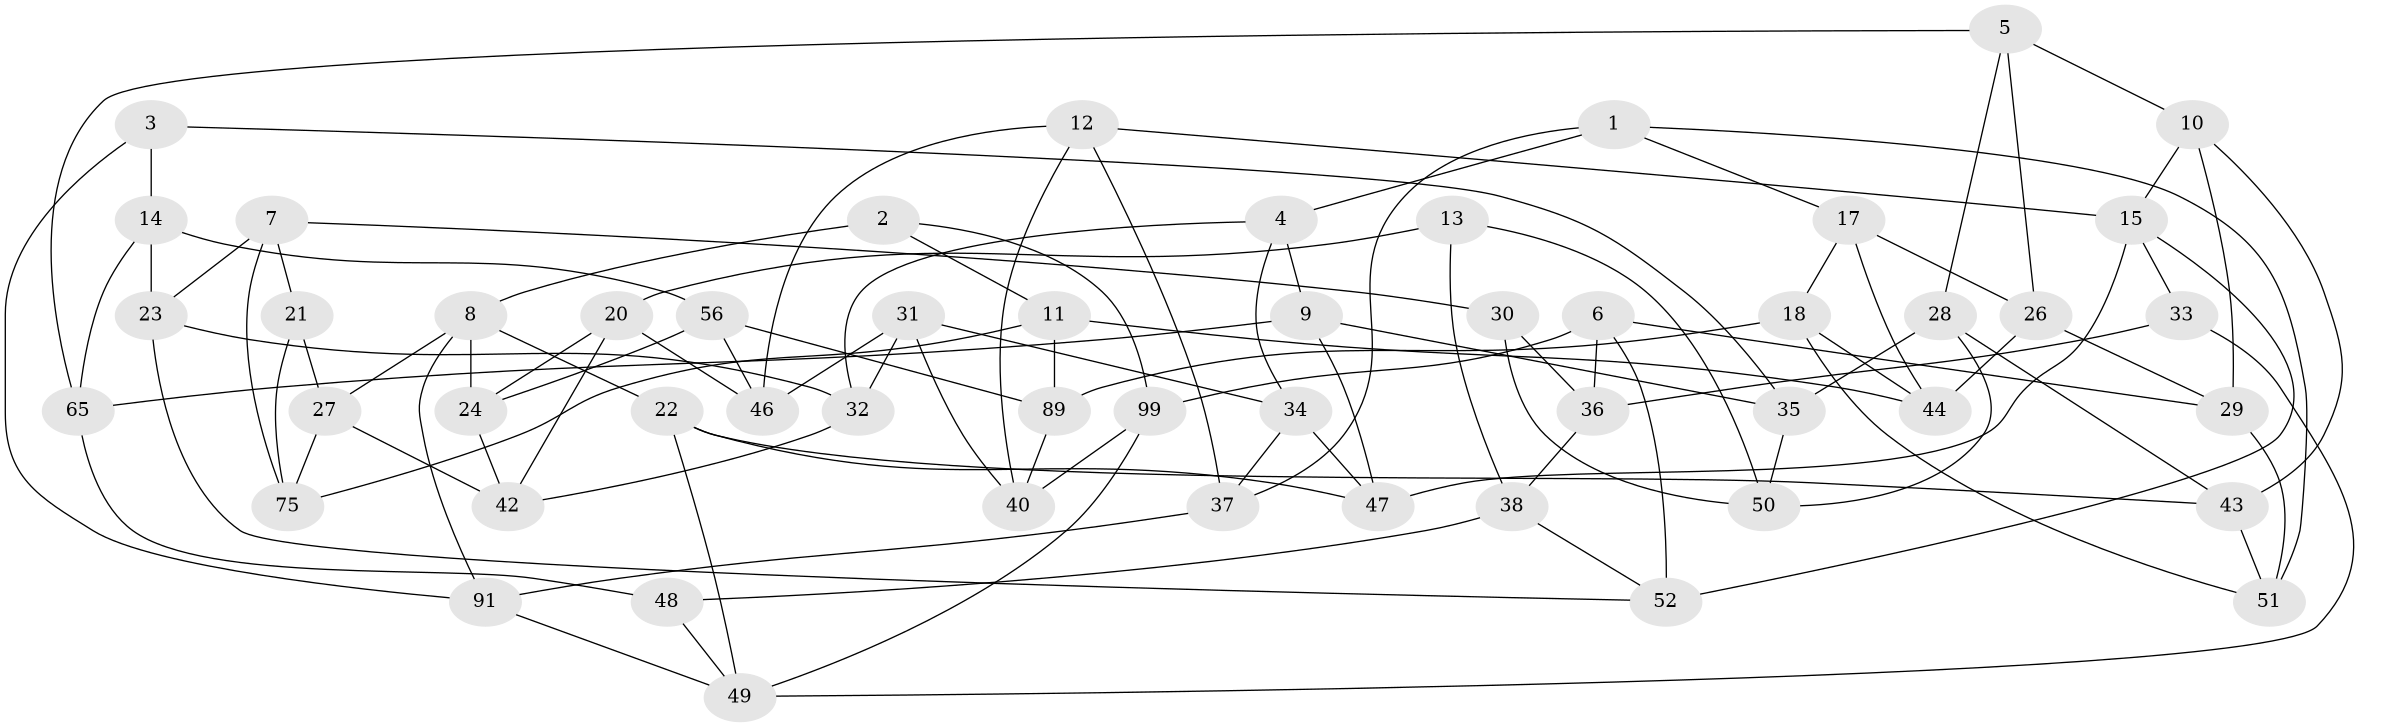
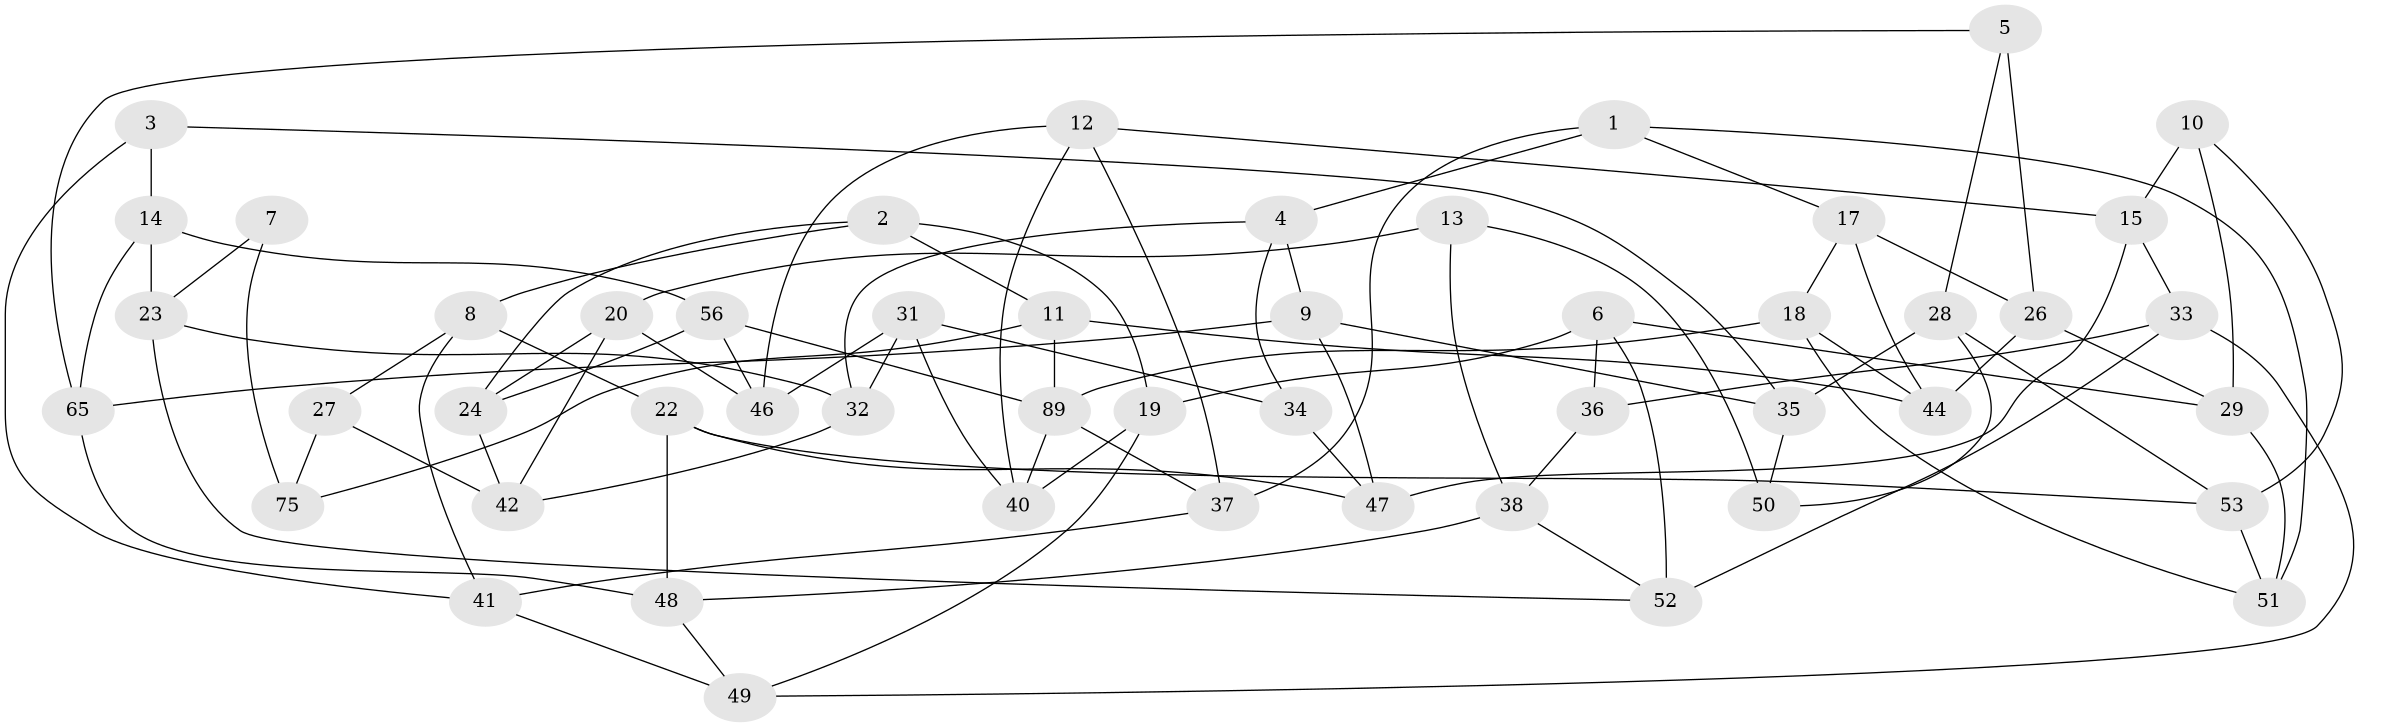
  graph {
    node [color=gray90 style=filled]
    1
    4
    17
    37
    51
    9
    32
    34
    26
    44
    18
-   41 [label=91]
+   41
    2
    8
    11
-   19 [label=99]
+   19
    24
    22
    27
    n20 [label=75]
    n21 [label=89]
    40
    49
    42
    3
    14
    35
    13
    20
    38
    50
    n32 [label=65]
    23
    n34 [label=56]
    47
    5
    10
    28
    29
    15
-   43
+   43 [label=53]
    48
    6
    36
    52
    7
-   21
-   30
    33
    12
    46
    31
    1 -- 4
    1 -- 17
    1 -- 37
    1 -- 51
    4 -- 9
    4 -- 32
    4 -- 34
    17 -- 26
    17 -- 44
    17 -- 18
    37 -- 41
    9 -- 35
    9 -- n32
    9 -- 47
    32 -- 42
-   34 -- 37
+   n21 -- 37
    34 -- 47
    26 -- 44
    26 -- 29
    18 -- 51
    18 -- 44
    18 -- n21
    41 -- 49
    2 -- 8
    2 -- 11
    2 -- 19
-   8 -- 24
+   2 -- 24
    8 -- 41
    8 -- 22
    8 -- 27
    11 -- 44
    11 -- n20
    11 -- n21
    19 -- 40
    19 -- 49
    24 -- 42
    22 -- 47
    22 -- 43
-   22 -- 49
+   22 -- 48
    27 -- n20
    27 -- 42
    n21 -- 40
    3 -- 41
    3 -- 14
    3 -- 35
    14 -- n32
    14 -- 23
    14 -- n34
    35 -- 50
    13 -- 20
    13 -- 38
    13 -- 50
    20 -- 24
    20 -- 42
    20 -- 46
    38 -- 48
    38 -- 52
    n32 -- 48
    23 -- 32
    23 -- 52
    n34 -- 24
    n34 -- n21
    n34 -- 46
    5 -- 26
    5 -- n32
-   5 -- 10
    5 -- 28
    10 -- 29
    10 -- 15
    10 -- 43
    28 -- 35
    28 -- 50
    28 -- 43
    29 -- 51
    15 -- 47
    15 -- 33
    43 -- 51
    48 -- 49
    6 -- 19
    6 -- 29
    6 -- 36
    6 -- 52
    36 -- 38
    7 -- n20
    7 -- 23
-   7 -- 21
-   7 -- 30
-   21 -- 27
-   21 -- n20
-   30 -- 50
-   30 -- 36
    33 -- 49
    33 -- 36
-   15 -- 52
+   33 -- 52
    12 -- 37
    12 -- 40
    12 -- 15
    12 -- 46
    31 -- 32
    31 -- 34
    31 -- 40
    31 -- 46
  }
